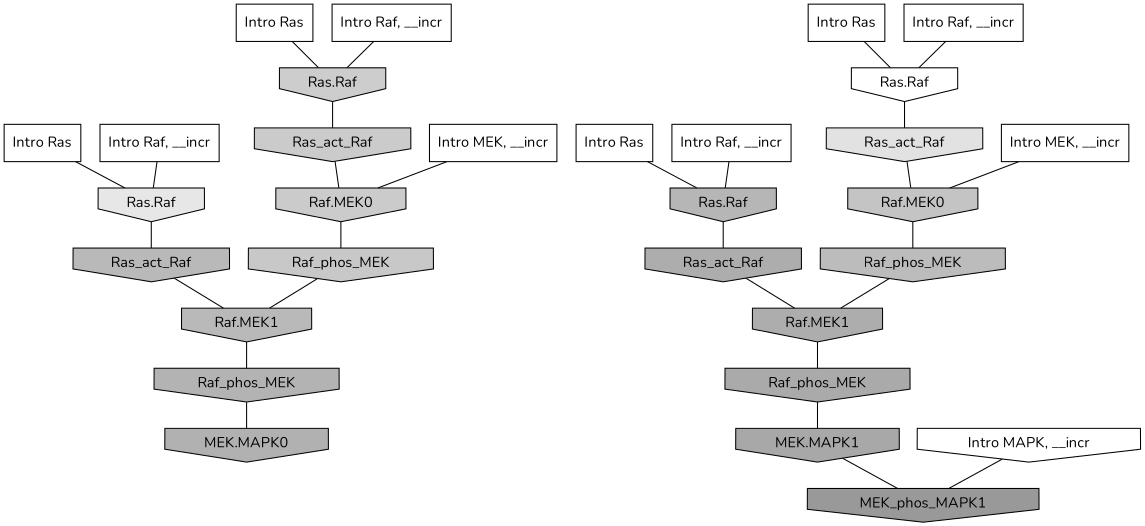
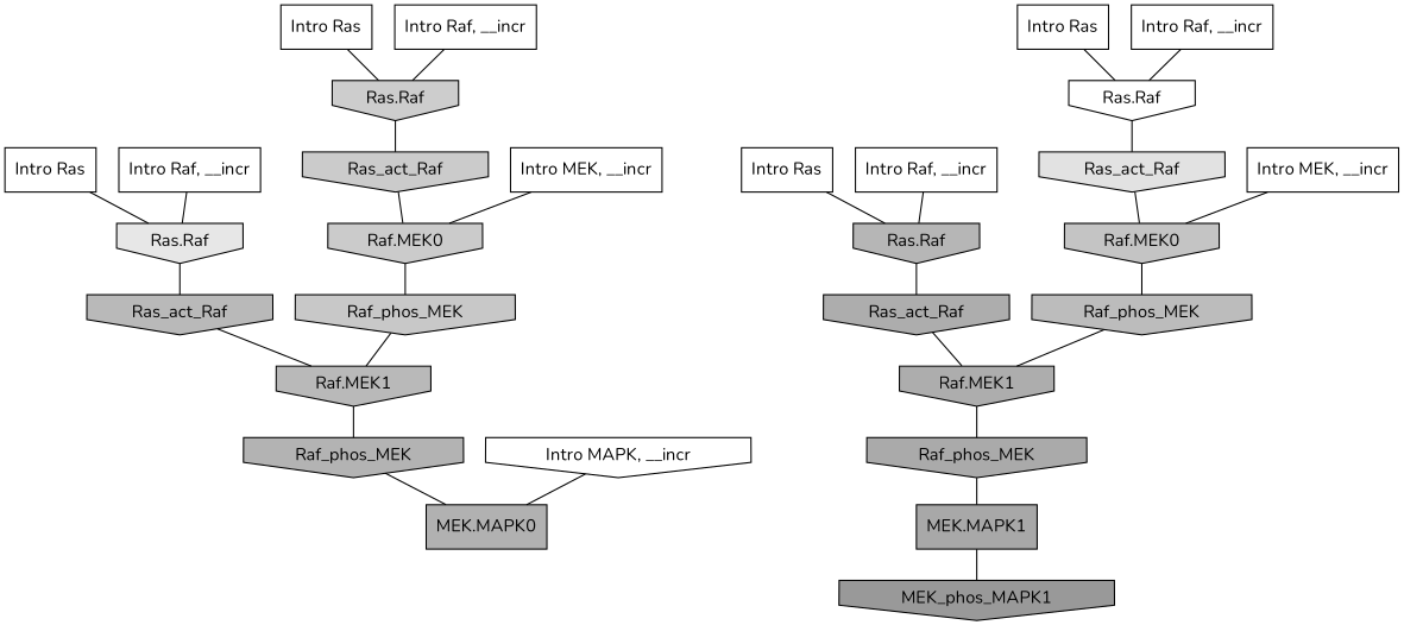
  digraph {
    fontname=Nunito
    rankdir=TB
    ranksep=0.30
    node [fillcolor="0.000 0.000 1.000" fontname=Nunito shape=invhouse style=filled]
    edge [color="0.000 0.000 0.000" dir=none fontname=Nunito]
    n1 [label="Intro Ras" shape=rectangle]
    n2 [fillcolor="0.000 0.000 0.903" label="Ras.Raf"]
    n3 [fillcolor="0.000 0.000 0.723" label=Ras_act_Raf]
    n4 [label="Intro Ras" shape=rectangle]
    n5 [fillcolor="0.000 0.000 0.714" label="Ras.Raf"]
    n6 [fillcolor="0.000 0.000 0.677" label=Ras_act_Raf]
    n7 [label="Intro Ras" shape=rectangle]
    n8 [fillcolor="0.000 0.000 0.801" label="Ras.Raf"]
    n9 [fillcolor="0.000 0.000 0.796" label=Ras_act_Raf]
    n10 [label="Intro Ras" shape=rectangle]
    n11 [label="Ras.Raf"]
    n12 [fillcolor="0.000 0.000 0.884" label=Ras_act_Raf]
    n13 [label="Intro Raf, __incr" shape=rectangle]
    n14 [label="Intro Raf, __incr" shape=rectangle]
    n15 [label="Intro Raf, __incr" shape=rectangle]
    n16 [label="Intro Raf, __incr" shape=rectangle]
    n17 [label="Intro MEK, __incr" shape=rectangle]
    n18 [fillcolor="0.000 0.000 0.769" label="Raf.MEK0"]
    n19 [fillcolor="0.000 0.000 0.736" label=Raf_phos_MEK]
    n20 [label="Intro MEK, __incr" shape=rectangle]
    n21 [fillcolor="0.000 0.000 0.796" label="Raf.MEK0"]
    n22 [fillcolor="0.000 0.000 0.785" label=Raf_phos_MEK]
    n23 [label="Intro MAPK, __incr"]
-   n24 [fillcolor="0.000 0.000 0.694" label="MEK.MAPK0"]
+   n24 [fillcolor="0.000 0.000 0.694" label="MEK.MAPK0" shape=box]
    n25 [fillcolor="0.000 0.000 0.723" label="Raf.MEK1"]
    n26 [fillcolor="0.000 0.000 0.703" label=Raf_phos_MEK]
    n27 [fillcolor="0.000 0.000 0.677" label="Raf.MEK1"]
    n28 [fillcolor="0.000 0.000 0.665" label=Raf_phos_MEK]
-   n29 [fillcolor="0.000 0.000 0.659" label="MEK.MAPK1"]
+   n29 [fillcolor="0.000 0.000 0.659" label="MEK.MAPK1" shape=box]
    n30 [fillcolor="0.000 0.000 0.600" label=MEK_phos_MAPK1]
    n1 -> n2
    n2 -> n3
    n3 -> n25
    n4 -> n5
    n5 -> n6
    n6 -> n27
    n7 -> n8
    n8 -> n9
    n9 -> n21
    n10 -> n11
    n11 -> n12
    n12 -> n18
    n13 -> n5
    n14 -> n11
    n15 -> n8
    n16 -> n2
    n17 -> n18
    n18 -> n19
    n19 -> n27
    n20 -> n21
    n21 -> n22
    n22 -> n25
-   n23 -> n30
+   n23 -> n24
    n25 -> n26
    n26 -> n24
    n27 -> n28
    n28 -> n29
    n29 -> n30
  }
